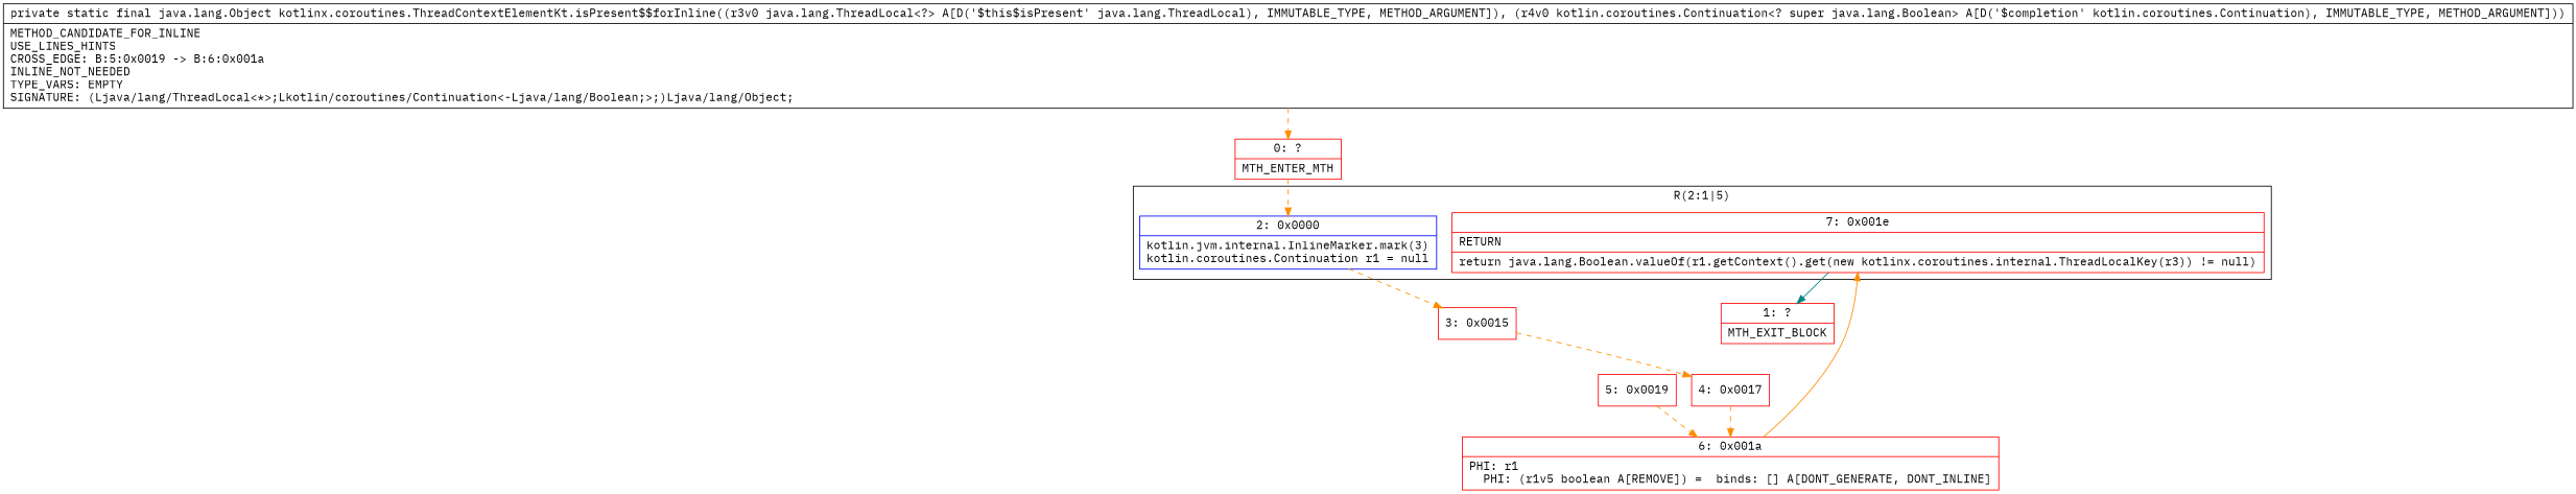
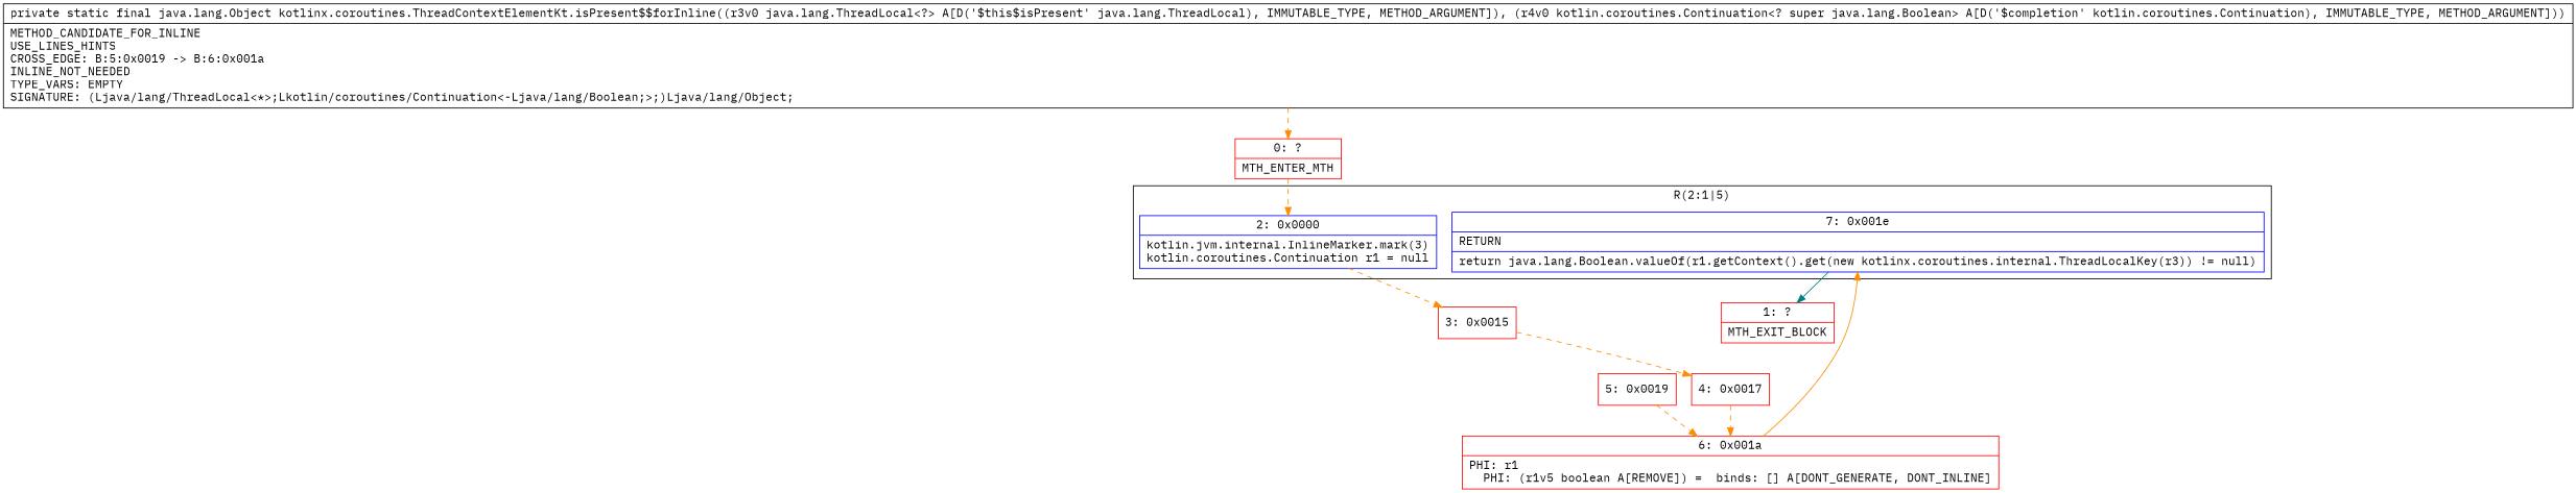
  digraph {
    fontname="IBM Plex Mono"
    node [color=red fontname="IBM Plex Mono" shape=record]
    edge [color=darkorange fontname="IBM Plex Mono" style=dashed]
    n1 [color=blue label="{2\:\ 0x0000|kotlin.jvm.internal.InlineMarker.mark(3)\lkotlin.coroutines.Continuation r1 = null\l}"]
-   n2 [label="{7\:\ 0x001e|RETURN\l|return java.lang.Boolean.valueOf(r1.getContext().get(new kotlinx.coroutines.internal.ThreadLocalKey(r3)) != null)\l}"]
+   n2 [color=blue label="{7\:\ 0x001e|RETURN\l|return java.lang.Boolean.valueOf(r1.getContext().get(new kotlinx.coroutines.internal.ThreadLocalKey(r3)) != null)\l}"]
    n3 [label="{3\:\ 0x0015}"]
    n4 [label="{1\:\ ?|MTH_EXIT_BLOCK\l}"]
    n5 [label="{4\:\ 0x0017}"]
    n6 [label="{0\:\ ?|MTH_ENTER_MTH\l}"]
    n7 [label="{6\:\ 0x001a|PHI: r1 \l  PHI: (r1v5 boolean A[REMOVE]) =  binds: [] A[DONT_GENERATE, DONT_INLINE]\l}"]
    n8 [label="{5\:\ 0x0019}"]
    n9 [label="{private static final java.lang.Object kotlinx.coroutines.ThreadContextElementKt.isPresent$$forInline((r3v0 java.lang.ThreadLocal\<?\> A[D('$this$isPresent' java.lang.ThreadLocal), IMMUTABLE_TYPE, METHOD_ARGUMENT]), (r4v0 kotlin.coroutines.Continuation\<? super java.lang.Boolean\> A[D('$completion' kotlin.coroutines.Continuation), IMMUTABLE_TYPE, METHOD_ARGUMENT]))  | METHOD_CANDIDATE_FOR_INLINE\lUSE_LINES_HINTS\lCROSS_EDGE: B:5:0x0019 \-\> B:6:0x001a\lINLINE_NOT_NEEDED\lTYPE_VARS: EMPTY\lSIGNATURE: (Ljava\/lang\/ThreadLocal\<*\>;Lkotlin\/coroutines\/Continuation\<\-Ljava\/lang\/Boolean;\>;)Ljava\/lang\/Object;\l}" color=""]
    subgraph cluster_1 {
      label="R(2:1|5)"
      n1
      n2
    }
    n1 -> n3
    n2 -> n4 [color=teal style=solid]
    n3 -> n5
    n5 -> n7
    n6 -> n1
    n7 -> n2 [style=solid]
    n8 -> n7
    n9 -> n6
  }
